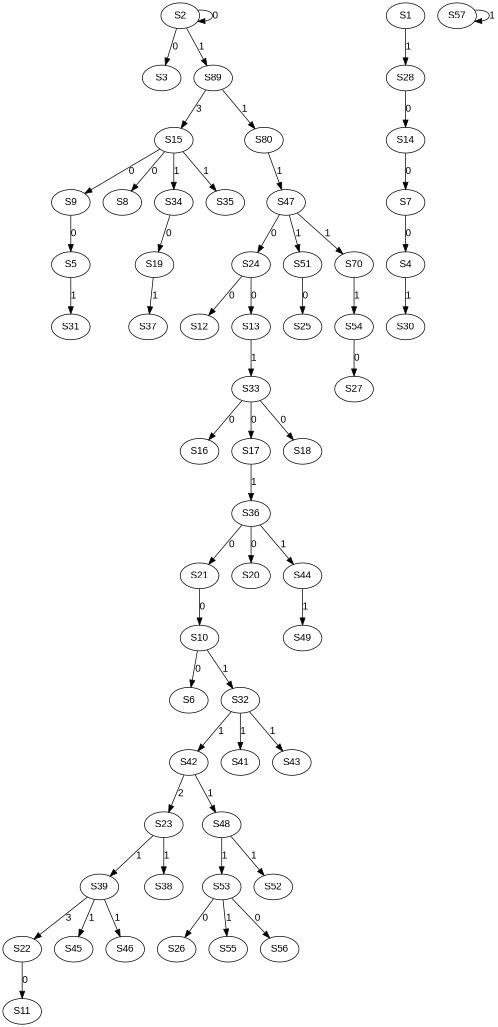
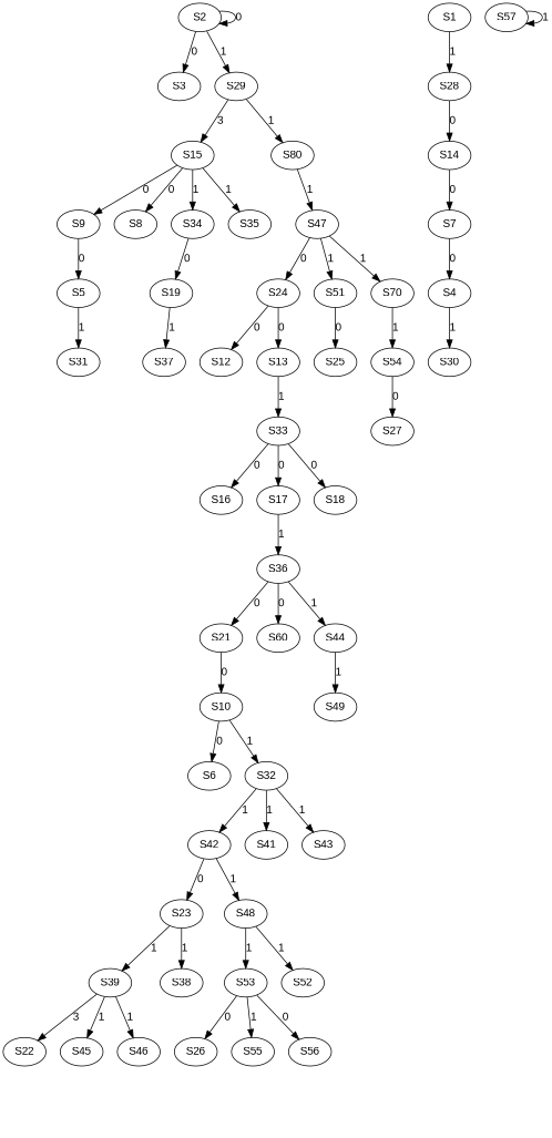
  strict digraph {
    fontname="Liberation Sans"
    node [fontname="Liberation Sans"]
    edge [fontname="Liberation Sans"]
    S2
    S3
-   S29 [label=S89]
+   S29
    S15
    n5 [label=S80]
    S7
    S4
    S30
    S9
    S5
    S31
    S10
    S6
    S32
    S42
    S41
    S43
    S14
    S8
    S34
    S35
    S19
    S21
    S22
-   S11
    S24
    S12
    S13
    S33
    S16
    S17
    S18
    S28
    S47
    S36
-   S20
+   S20 [label=S60]
    S44
    S37
    S49
    S39
    S45
    S46
    S23
    S48
    S38
    S53
    S52
    S51
    n49 [label=S70]
    S25
    S54
    S26
    S55
    S56
    S27
    S1
    S57
    S2 -> S2 [label=0]
    S2 -> S3 [label=0]
    S2 -> S29 [label=1]
    S29 -> S15 [label=3]
    S29 -> n5 [label=1]
    S15 -> S9 [label=0]
    S15 -> S8 [label=0]
    S15 -> S34 [label=1]
    S15 -> S35 [label=1]
    n5 -> S47 [label=1]
    S7 -> S4 [label=0]
    S4 -> S30 [label=1]
    S9 -> S5 [label=0]
    S5 -> S31 [label=1]
    S10 -> S6 [label=0]
    S10 -> S32 [label=1]
    S32 -> S42 [label=1]
    S32 -> S41 [label=1]
    S32 -> S43 [label=1]
-   S42 -> S23 [label=2]
+   S42 -> S23 [label=0]
    S42 -> S48 [label=1]
    S14 -> S7 [label=0]
    S34 -> S19 [label=0]
    S19 -> S37 [label=1]
    S21 -> S10 [label=0]
-   S22 -> S11 [label=0]
    S24 -> S12 [label=0]
    S24 -> S13 [label=0]
    S13 -> S33 [label=1]
    S33 -> S16 [label=0]
    S33 -> S17 [label=0]
    S33 -> S18 [label=0]
    S17 -> S36 [label=1]
    S28 -> S14 [label=0]
    S47 -> S24 [label=0]
    S47 -> S51 [label=1]
    S47 -> n49 [label=1]
    S36 -> S21 [label=0]
    S36 -> S20 [label=0]
    S36 -> S44 [label=1]
    S44 -> S49 [label=1]
    S39 -> S22 [label=3]
    S39 -> S45 [label=1]
    S39 -> S46 [label=1]
    S23 -> S39 [label=1]
    S23 -> S38 [label=1]
    S48 -> S53 [label=1]
    S48 -> S52 [label=1]
    S53 -> S26 [label=0]
    S53 -> S55 [label=1]
    S53 -> S56 [label=0]
    S51 -> S25 [label=0]
    n49 -> S54 [label=1]
    S54 -> S27 [label=0]
    S1 -> S28 [label=1]
    S57 -> S57 [label=1]
  }
